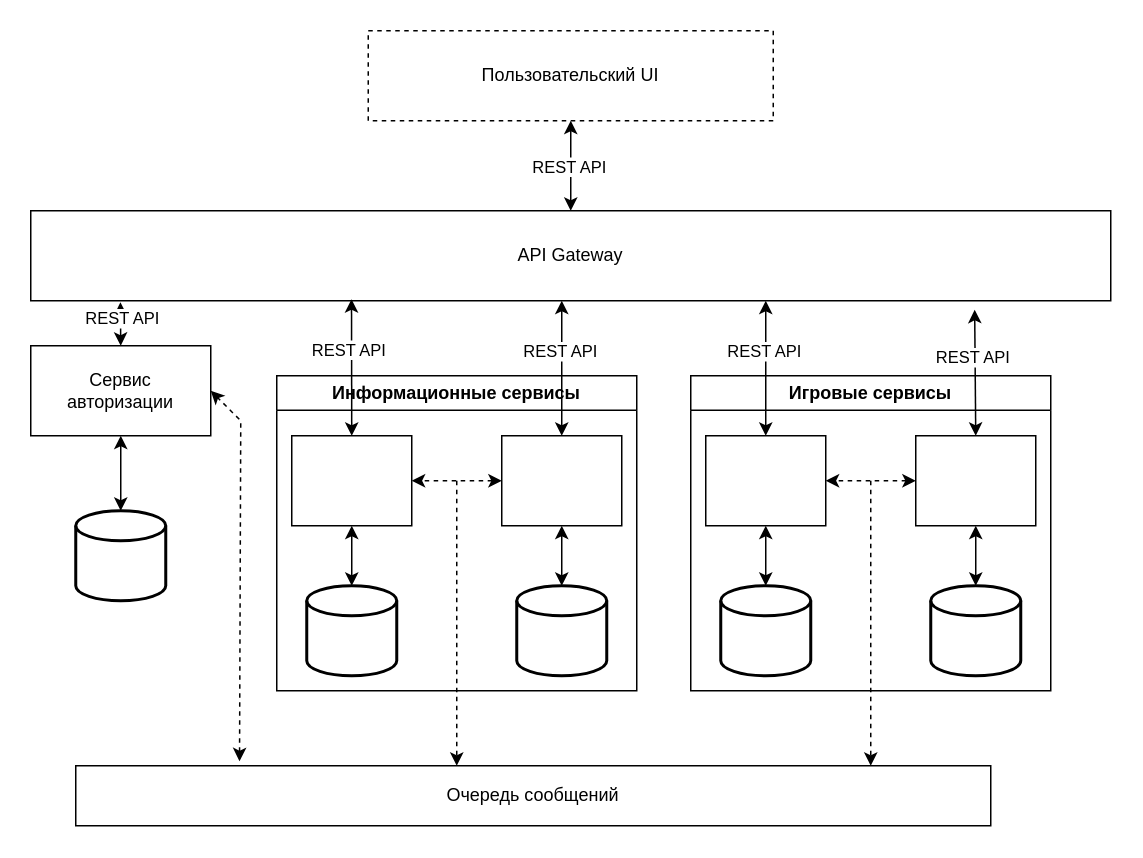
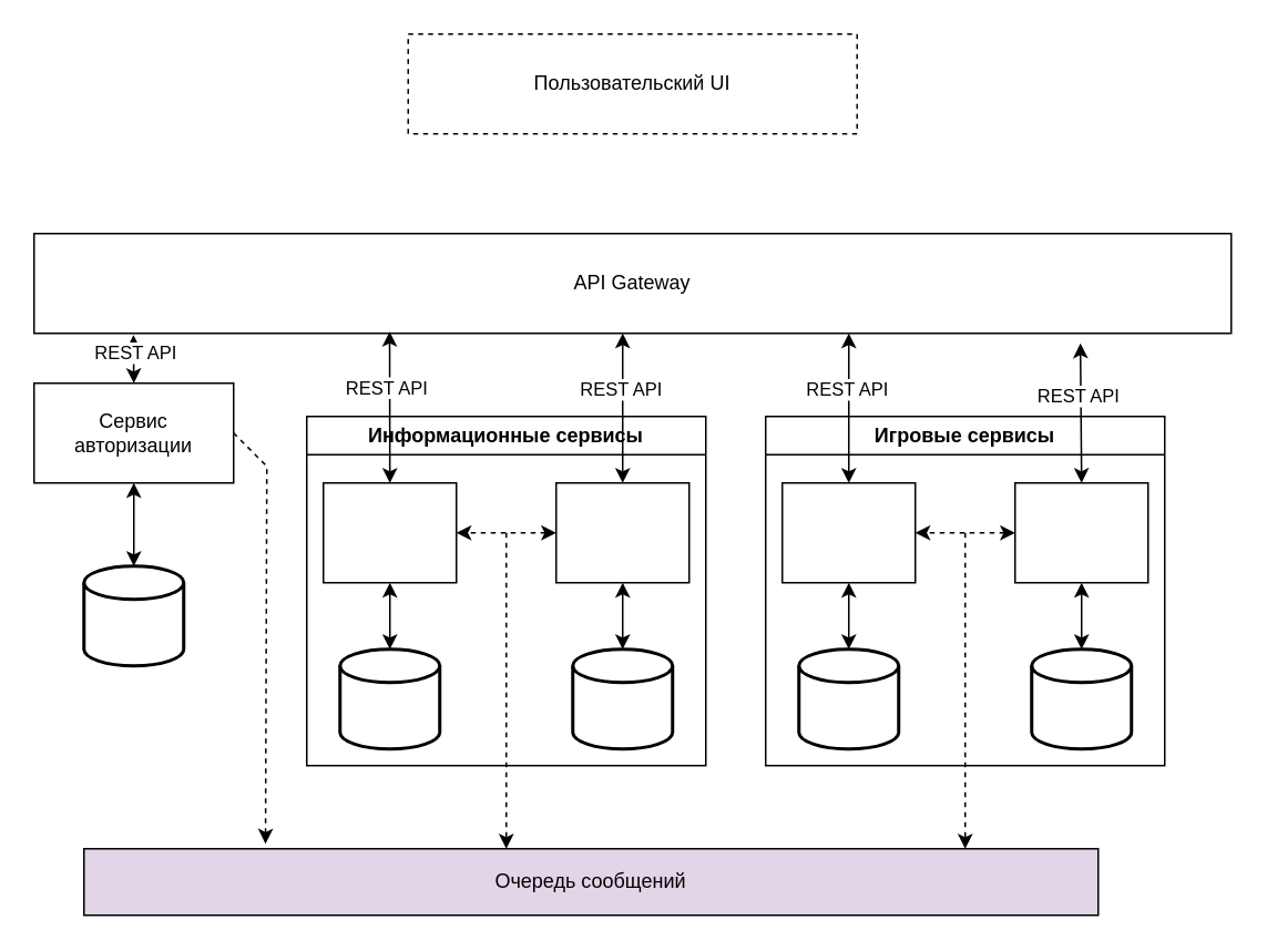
  <mxCell id="0" />
  <mxCell id="1" parent="0" />
  <mxCell id="2" value="Пользовательский UI" style="rounded=0;whiteSpace=wrap;html=1;dashed=1;" parent="1" vertex="1"><mxGeometry x="245" y="20" width="270" height="60" as="geometry" /></mxCell>
  <mxCell id="3" value="API Gateway" style="rounded=0;whiteSpace=wrap;html=1;" parent="1" vertex="1"><mxGeometry x="20" y="140" width="720" height="60" as="geometry" /></mxCell>
- <mxCell id="4" value="" style="endArrow=classic;startArrow=classic;html=1;rounded=0;exitX=0.5;exitY=0;exitDx=0;exitDy=0;entryX=0.5;entryY=1;entryDx=0;entryDy=0;" parent="1" source="3" target="2" edge="1"><mxGeometry width="50" height="50" relative="1" as="geometry"><mxPoint x="360" y="410" as="sourcePoint" /><mxPoint x="410" y="360" as="targetPoint" /></mxGeometry></mxCell>
- <mxCell id="5" value="REST API" style="edgeLabel;html=1;align=center;verticalAlign=middle;resizable=0;points=[];" parent="4" vertex="1" connectable="0"><mxGeometry y="2" relative="1" as="geometry"><mxPoint as="offset" /></mxGeometry></mxCell>
  <mxCell id="6" value="&lt;div&gt;Сервис&lt;/div&gt;&lt;div&gt;авторизации&lt;/div&gt;" style="rounded=0;whiteSpace=wrap;html=1;" parent="1" vertex="1"><mxGeometry x="20" y="230" width="120" height="60" as="geometry" /></mxCell>
  <mxCell id="7" value="" style="strokeWidth=2;html=1;shape=mxgraph.flowchart.database;whiteSpace=wrap;" parent="1" vertex="1"><mxGeometry x="50" y="340" width="60" height="60" as="geometry" /></mxCell>
  <mxCell id="8" value="" style="endArrow=classic;startArrow=classic;html=1;rounded=0;exitX=0.5;exitY=1;exitDx=0;exitDy=0;entryX=0.5;entryY=0;entryDx=0;entryDy=0;entryPerimeter=0;" parent="1" source="6" target="7" edge="1"><mxGeometry width="50" height="50" relative="1" as="geometry"><mxPoint x="360" y="410" as="sourcePoint" /><mxPoint x="410" y="360" as="targetPoint" /></mxGeometry></mxCell>
  <mxCell id="9" value="" style="endArrow=classic;startArrow=classic;html=1;rounded=0;entryX=0.083;entryY=1.017;entryDx=0;entryDy=0;entryPerimeter=0;exitX=0.5;exitY=0;exitDx=0;exitDy=0;" parent="1" source="6" target="3" edge="1"><mxGeometry width="50" height="50" relative="1" as="geometry"><mxPoint x="360" y="410" as="sourcePoint" /><mxPoint x="410" y="360" as="targetPoint" /></mxGeometry></mxCell>
  <mxCell id="10" value="REST API" style="edgeLabel;html=1;align=center;verticalAlign=middle;resizable=0;points=[];" parent="9" vertex="1" connectable="0"><mxGeometry x="0.225" y="-1" relative="1" as="geometry"><mxPoint as="offset" /></mxGeometry></mxCell>
  <mxCell id="11" value="Информационные сервисы" style="swimlane;whiteSpace=wrap;html=1;" parent="1" vertex="1"><mxGeometry x="184" y="250" width="240" height="210" as="geometry" /></mxCell>
  <mxCell id="12" value="" style="rounded=0;whiteSpace=wrap;html=1;" parent="11" vertex="1"><mxGeometry x="10" y="40" width="80" height="60" as="geometry" /></mxCell>
  <mxCell id="13" value="" style="strokeWidth=2;html=1;shape=mxgraph.flowchart.database;whiteSpace=wrap;" parent="11" vertex="1"><mxGeometry x="20" y="140" width="60" height="60" as="geometry" /></mxCell>
  <mxCell id="14" value="" style="rounded=0;whiteSpace=wrap;html=1;" parent="11" vertex="1"><mxGeometry x="150" y="40" width="80" height="60" as="geometry" /></mxCell>
  <mxCell id="15" value="" style="strokeWidth=2;html=1;shape=mxgraph.flowchart.database;whiteSpace=wrap;" parent="11" vertex="1"><mxGeometry x="160" y="140" width="60" height="60" as="geometry" /></mxCell>
  <mxCell id="16" value="" style="endArrow=classic;startArrow=classic;html=1;rounded=0;entryX=0.5;entryY=1;entryDx=0;entryDy=0;exitX=0.5;exitY=0;exitDx=0;exitDy=0;exitPerimeter=0;" parent="11" source="15" target="14" edge="1"><mxGeometry width="50" height="50" relative="1" as="geometry"><mxPoint x="176" y="160" as="sourcePoint" /><mxPoint x="226" y="110" as="targetPoint" /></mxGeometry></mxCell>
  <mxCell id="17" value="" style="endArrow=classic;startArrow=classic;html=1;rounded=0;exitX=0.5;exitY=0;exitDx=0;exitDy=0;exitPerimeter=0;entryX=0.5;entryY=1;entryDx=0;entryDy=0;" parent="11" source="13" target="12" edge="1"><mxGeometry width="50" height="50" relative="1" as="geometry"><mxPoint x="176" y="160" as="sourcePoint" /><mxPoint x="226" y="110" as="targetPoint" /></mxGeometry></mxCell>
  <mxCell id="18" value="" style="endArrow=classic;startArrow=classic;html=1;rounded=0;entryX=1;entryY=0.5;entryDx=0;entryDy=0;dashed=1;" parent="11" edge="1"><mxGeometry width="50" height="50" relative="1" as="geometry"><mxPoint x="150" y="70" as="sourcePoint" /><mxPoint x="90" y="70" as="targetPoint" /></mxGeometry></mxCell>
  <mxCell id="19" value="" style="endArrow=classic;html=1;rounded=0;dashed=1;" parent="11" edge="1"><mxGeometry width="50" height="50" relative="1" as="geometry"><mxPoint x="120" y="70" as="sourcePoint" /><mxPoint x="120" y="260" as="targetPoint" /></mxGeometry></mxCell>
  <mxCell id="20" value="" style="endArrow=classic;startArrow=classic;html=1;rounded=0;entryX=0.297;entryY=0.983;entryDx=0;entryDy=0;entryPerimeter=0;exitX=0.5;exitY=0;exitDx=0;exitDy=0;" parent="1" source="12" target="3" edge="1"><mxGeometry width="50" height="50" relative="1" as="geometry"><mxPoint x="234" y="280" as="sourcePoint" /><mxPoint x="255.76" y="200" as="targetPoint" /></mxGeometry></mxCell>
  <mxCell id="21" value="REST API" style="edgeLabel;html=1;align=center;verticalAlign=middle;resizable=0;points=[];" parent="20" vertex="1" connectable="0"><mxGeometry x="0.265" y="2" relative="1" as="geometry"><mxPoint as="offset" /></mxGeometry></mxCell>
  <mxCell id="22" value="" style="endArrow=classic;startArrow=classic;html=1;rounded=0;exitX=0.5;exitY=0;exitDx=0;exitDy=0;" parent="1" source="14" edge="1"><mxGeometry width="50" height="50" relative="1" as="geometry"><mxPoint x="270" y="300" as="sourcePoint" /><mxPoint x="374" y="200" as="targetPoint" /></mxGeometry></mxCell>
  <mxCell id="23" value="REST API" style="edgeLabel;html=1;align=center;verticalAlign=middle;resizable=0;points=[];" parent="22" vertex="1" connectable="0"><mxGeometry x="0.265" y="2" relative="1" as="geometry"><mxPoint as="offset" /></mxGeometry></mxCell>
  <mxCell id="24" value="Игровые сервисы" style="swimlane;whiteSpace=wrap;html=1;" parent="1" vertex="1"><mxGeometry x="460" y="250" width="240" height="210" as="geometry" /></mxCell>
  <mxCell id="25" value="" style="rounded=0;whiteSpace=wrap;html=1;" parent="24" vertex="1"><mxGeometry x="10" y="40" width="80" height="60" as="geometry" /></mxCell>
  <mxCell id="26" value="" style="strokeWidth=2;html=1;shape=mxgraph.flowchart.database;whiteSpace=wrap;" parent="24" vertex="1"><mxGeometry x="20" y="140" width="60" height="60" as="geometry" /></mxCell>
  <mxCell id="27" value="" style="rounded=0;whiteSpace=wrap;html=1;" parent="24" vertex="1"><mxGeometry x="150" y="40" width="80" height="60" as="geometry" /></mxCell>
  <mxCell id="28" value="" style="strokeWidth=2;html=1;shape=mxgraph.flowchart.database;whiteSpace=wrap;" parent="24" vertex="1"><mxGeometry x="160" y="140" width="60" height="60" as="geometry" /></mxCell>
  <mxCell id="29" value="" style="endArrow=classic;startArrow=classic;html=1;rounded=0;entryX=0.5;entryY=1;entryDx=0;entryDy=0;exitX=0.5;exitY=0;exitDx=0;exitDy=0;exitPerimeter=0;" parent="24" source="28" target="27" edge="1"><mxGeometry width="50" height="50" relative="1" as="geometry"><mxPoint x="176" y="160" as="sourcePoint" /><mxPoint x="226" y="110" as="targetPoint" /></mxGeometry></mxCell>
  <mxCell id="30" value="" style="endArrow=classic;startArrow=classic;html=1;rounded=0;exitX=0.5;exitY=0;exitDx=0;exitDy=0;exitPerimeter=0;entryX=0.5;entryY=1;entryDx=0;entryDy=0;" parent="24" source="26" target="25" edge="1"><mxGeometry width="50" height="50" relative="1" as="geometry"><mxPoint x="176" y="160" as="sourcePoint" /><mxPoint x="226" y="110" as="targetPoint" /></mxGeometry></mxCell>
  <mxCell id="31" value="" style="endArrow=classic;startArrow=classic;html=1;rounded=0;exitX=0;exitY=0.5;exitDx=0;exitDy=0;entryX=1;entryY=0.5;entryDx=0;entryDy=0;dashed=1;" parent="24" source="27" target="25" edge="1"><mxGeometry width="50" height="50" relative="1" as="geometry"><mxPoint x="-100" y="130" as="sourcePoint" /><mxPoint x="-50" y="80" as="targetPoint" /></mxGeometry></mxCell>
  <mxCell id="32" value="" style="endArrow=classic;startArrow=classic;html=1;rounded=0;exitX=0.5;exitY=0;exitDx=0;exitDy=0;" parent="1" source="25" edge="1"><mxGeometry width="50" height="50" relative="1" as="geometry"><mxPoint x="244" y="290" as="sourcePoint" /><mxPoint x="510" y="200" as="targetPoint" /></mxGeometry></mxCell>
  <mxCell id="33" value="REST API" style="edgeLabel;html=1;align=center;verticalAlign=middle;resizable=0;points=[];" parent="32" vertex="1" connectable="0"><mxGeometry x="0.265" y="2" relative="1" as="geometry"><mxPoint as="offset" /></mxGeometry></mxCell>
  <mxCell id="34" value="" style="endArrow=classic;startArrow=classic;html=1;rounded=0;exitX=0.5;exitY=0;exitDx=0;exitDy=0;entryX=0.874;entryY=1.1;entryDx=0;entryDy=0;entryPerimeter=0;" parent="1" source="27" target="3" edge="1"><mxGeometry width="50" height="50" relative="1" as="geometry"><mxPoint x="280" y="310" as="sourcePoint" /><mxPoint x="345" y="211" as="targetPoint" /></mxGeometry></mxCell>
  <mxCell id="35" value="REST API" style="edgeLabel;html=1;align=center;verticalAlign=middle;resizable=0;points=[];" parent="34" vertex="1" connectable="0"><mxGeometry x="0.265" y="2" relative="1" as="geometry"><mxPoint as="offset" /></mxGeometry></mxCell>
- <mxCell id="36" value="Очередь сообщений" style="rounded=0;whiteSpace=wrap;html=1;" parent="1" vertex="1"><mxGeometry x="50" y="510" width="610" height="40" as="geometry" /></mxCell>
+ <mxCell id="36" value="Очередь сообщений" style="rounded=0;whiteSpace=wrap;html=1;fillColor=#e1d5e7;" parent="1" vertex="1"><mxGeometry x="50" y="510" width="610" height="40" as="geometry" /></mxCell>
  <mxCell id="37" value="" style="endArrow=classic;html=1;rounded=0;dashed=1;" parent="1" edge="1"><mxGeometry width="50" height="50" relative="1" as="geometry"><mxPoint x="580" y="320" as="sourcePoint" /><mxPoint x="580" y="510" as="targetPoint" /></mxGeometry></mxCell>
- <mxCell id="38" value="" style="endArrow=classic;startArrow=classic;html=1;rounded=0;entryX=1;entryY=0.5;entryDx=0;entryDy=0;dashed=1;exitX=0.179;exitY=-0.075;exitDx=0;exitDy=0;exitPerimeter=0;" parent="1" source="36" target="6" edge="1"><mxGeometry width="50" height="50" relative="1" as="geometry"><mxPoint x="160" y="500" as="sourcePoint" /><mxPoint x="410" y="330" as="targetPoint" /><Array as="points"><mxPoint x="160" y="280" /></Array></mxGeometry></mxCell>
+ <mxCell id="38" value="" style="endArrow=none;startArrow=classic;html=1;rounded=0;entryX=1;entryY=0.5;entryDx=0;entryDy=0;dashed=1;exitX=0.179;exitY=-0.075;exitDx=0;exitDy=0;exitPerimeter=0;" parent="1" source="36" target="6" edge="1"><mxGeometry width="50" height="50" relative="1" as="geometry"><mxPoint x="160" y="500" as="sourcePoint" /><mxPoint x="410" y="330" as="targetPoint" /><Array as="points"><mxPoint x="160" y="280" /></Array></mxGeometry></mxCell>
